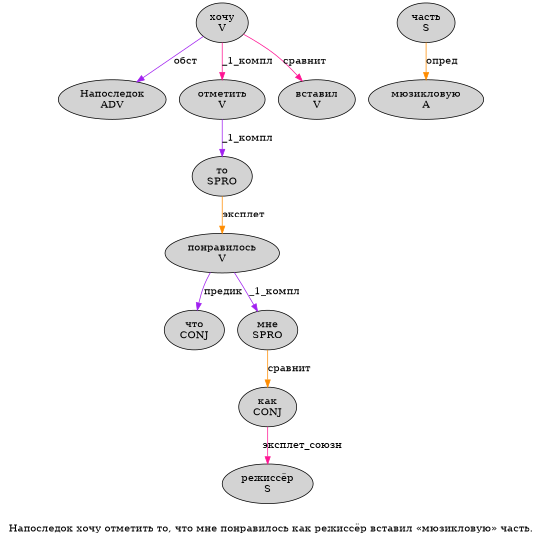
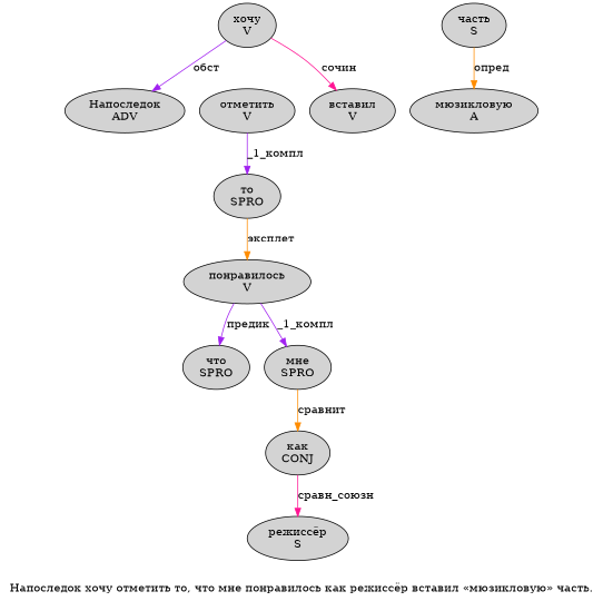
  digraph {
    label="Напоследок хочу отметить то, что мне понравилось как режиссёр вставил «мюзикловую» часть."
    node [fillcolor=lightgray penwidth=1 shape=ellipse style=filled]
    edge [color=purple]
    n1 [label="Напоследок\nADV"]
    n2 [label="хочу\nV"]
    n3 [label="отметить\nV"]
    n4 [label="вставил\nV"]
    n5 [label="то\nSPRO"]
    n6 [label="понравилось\nV"]
-   n7 [label="что\nCONJ"]
+   n7 [label="что\nSPRO"]
    n8 [label="мне\nSPRO"]
    n9 [label="как\nCONJ"]
    n10 [label="режиссёр\nS"]
    n11 [label="часть\nS"]
    n12 [label="мюзикловую\nA"]
    n2 -> n1 [label="обст"]
-   n2 -> n3 [color=deeppink label="_1_компл"]
-   n2 -> n4 [color=deeppink label="сравнит"]
+   n2 -> n4 [color=deeppink label="сочин"]
    n3 -> n5 [label="_1_компл"]
    n5 -> n6 [color=darkorange label="эксплет"]
    n6 -> n7 [label="предик"]
    n6 -> n8 [label="_1_компл"]
    n8 -> n9 [color=darkorange label="сравнит"]
-   n9 -> n10 [color=deeppink label="эксплет_союзн"]
+   n9 -> n10 [color=deeppink label="сравн_союзн"]
    n11 -> n12 [color=darkorange label="опред"]
  }
